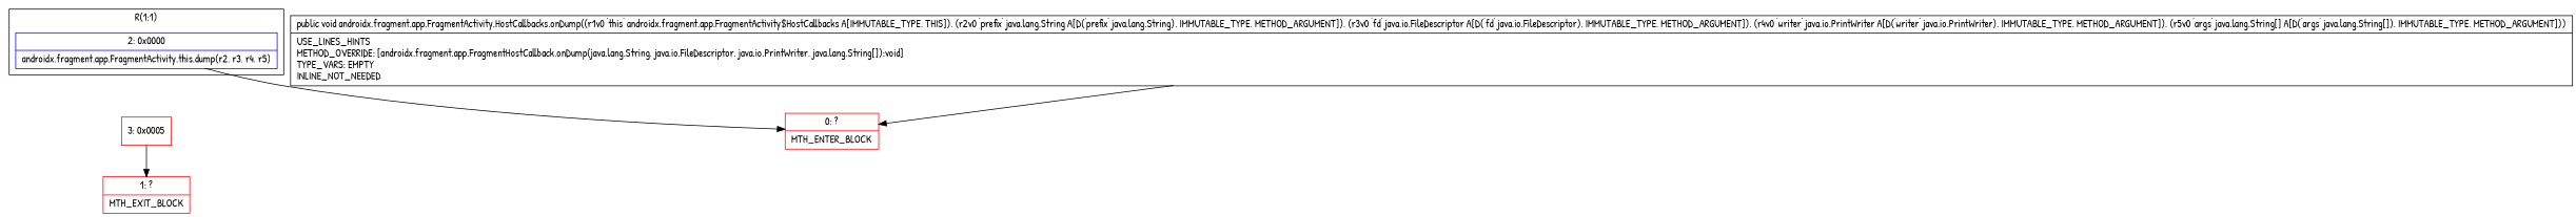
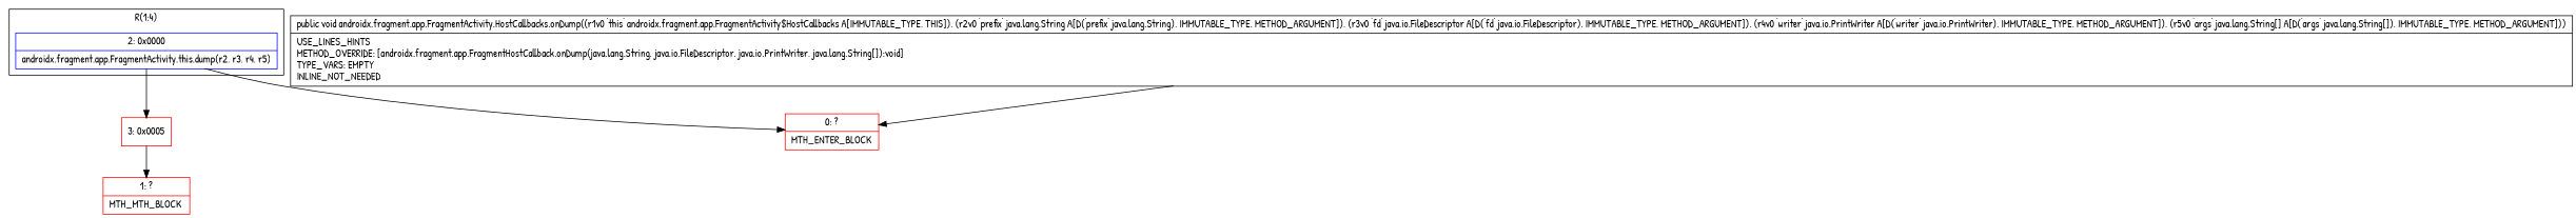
  digraph {
    fontname="Patrick Hand"
    node [color=red fontname="Patrick Hand" shape=record]
    edge [fontname="Patrick Hand"]
    n1 [color=blue label="{2\:\ 0x0000|androidx.fragment.app.FragmentActivity.this.dump(r2, r3, r4, r5)\l}"]
    n2 [label="{3\:\ 0x0005}"]
    n3 [label="{0\:\ ?|MTH_ENTER_BLOCK\l}"]
-   n4 [label="{1\:\ ?|MTH_EXIT_BLOCK\l}"]
+   n4 [label="{1\:\ ?|MTH_MTH_BLOCK\l}"]
    n5 [label="{public void androidx.fragment.app.FragmentActivity.HostCallbacks.onDump((r1v0 'this' androidx.fragment.app.FragmentActivity$HostCallbacks A[IMMUTABLE_TYPE, THIS]), (r2v0 'prefix' java.lang.String A[D('prefix' java.lang.String), IMMUTABLE_TYPE, METHOD_ARGUMENT]), (r3v0 'fd' java.io.FileDescriptor A[D('fd' java.io.FileDescriptor), IMMUTABLE_TYPE, METHOD_ARGUMENT]), (r4v0 'writer' java.io.PrintWriter A[D('writer' java.io.PrintWriter), IMMUTABLE_TYPE, METHOD_ARGUMENT]), (r5v0 'args' java.lang.String[] A[D('args' java.lang.String[]), IMMUTABLE_TYPE, METHOD_ARGUMENT]))  | USE_LINES_HINTS\lMETHOD_OVERRIDE: [androidx.fragment.app.FragmentHostCallback.onDump(java.lang.String, java.io.FileDescriptor, java.io.PrintWriter, java.lang.String[]):void]\lTYPE_VARS: EMPTY\lINLINE_NOT_NEEDED\l}" color=""]
    subgraph cluster_1 {
-     label="R(1:1)"
+     label="R(1:4)"
      n1
    }
+   n1 -> n2
    n1 -> n3
    n2 -> n4
    n5 -> n3
  }
